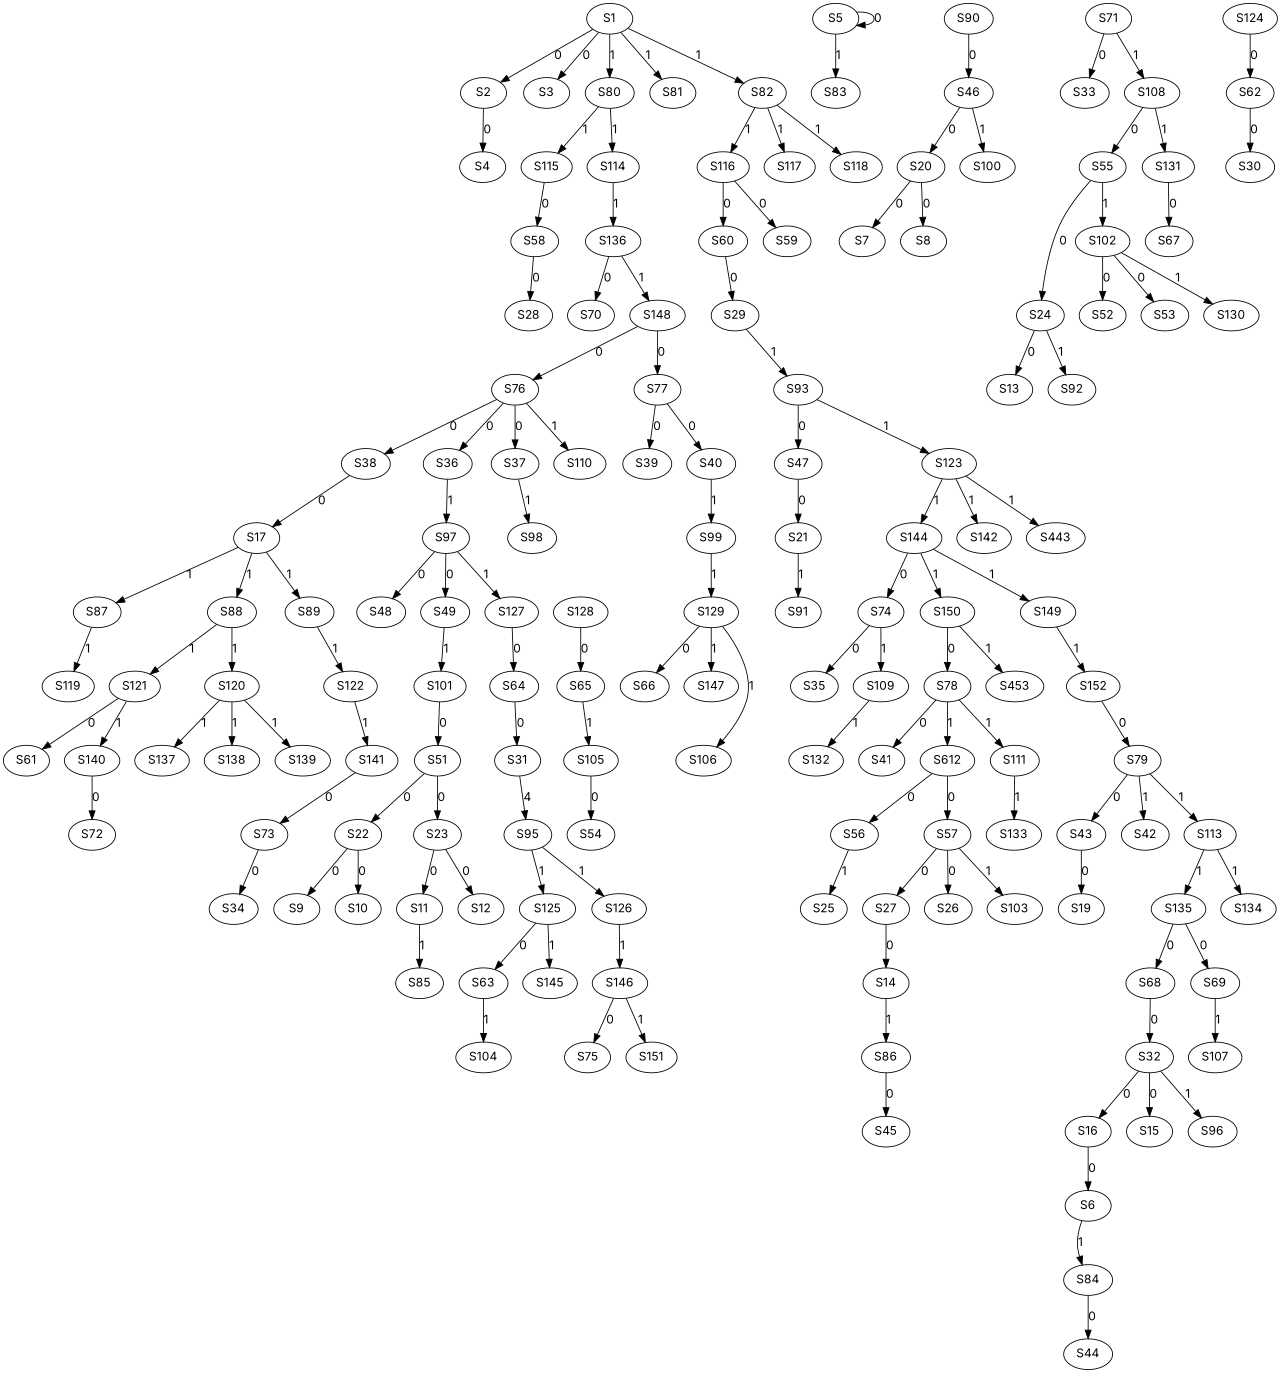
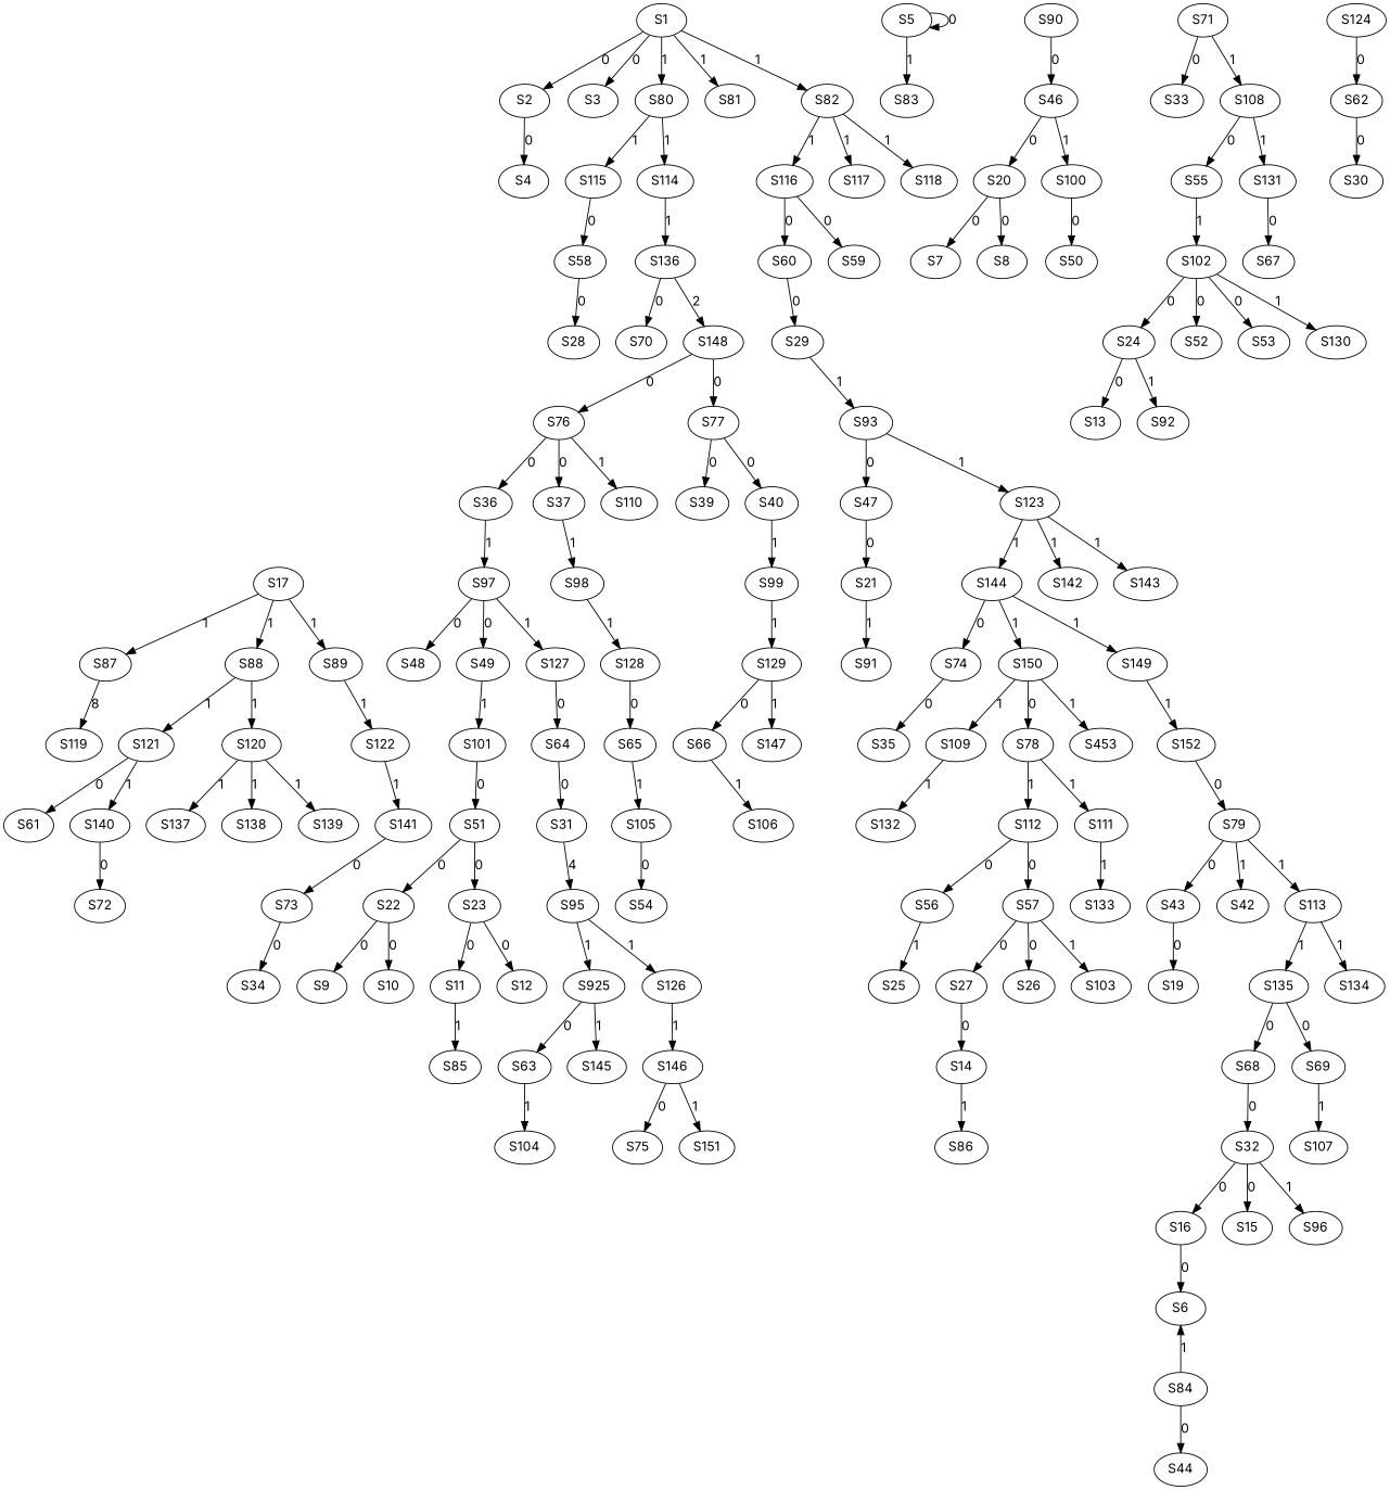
  strict digraph {
    fontname=Inter
    node [fontname=Inter]
    edge [fontname=Inter]
    S1
    S2
    S3
    S80
    S81
    S82
    S4
    S115
    S114
    S116
    S117
    S118
    S5
    S83
    S16
    S6
    S84
    S44
    S20
    S7
    S8
    S22
    S9
    S10
    S23
    S11
    S12
    S85
    S24
    S13
    S92
    S27
    S14
    S86
-   S45
    S32
    S15
    S96
-   S38
    S17
    S87
    S88
    S89
    S119
    S121
    S120
    S122
    S90
    S46
    S43
    S19
    S100
+   S50
    S47
    S21
    S91
    S51
    S55
    S102
    S52
    S53
    S130
    S56
    S25
    S57
    S26
    S103
    S58
    S28
    S60
    S29
    S93
    S123
    S62
    S30
    S64
    S31
    S95
-   S125
+   S125 [label=S925]
    S126
    S68
    S71
    S33
    S108
    S131
    S73
    S34
    S74
    S35
    S109
    S132
    S76
    S36
    S37
    S110
    S97
    S98
    S48
    S49
    S127
    S128
    S77
    S39
    S40
    S99
    S129
    S78
-   S41
-   S112 [label=S612]
+   S112
    S111
    S133
    S79
    S42
    S113
    S135
    S134
    S144
    S142
-   S143 [label=S443]
+   S143
    S101
    S105
    S54
    S67
    S59
    S61
    S140
    S72
    S124
    S63
    S145
    S104
    S65
    S66
    S147
    S106
    S69
    S107
    S136
    S70
    S148
    S141
    S150
    S149
    n144 [label=S453]
    S152
    S146
    S75
    S151
    S137
    S138
    S139
    S1 -> S2 [label=0]
    S1 -> S3 [label=0]
    S1 -> S80 [label=1]
    S1 -> S81 [label=1]
    S1 -> S82 [label=1]
    S2 -> S4 [label=0]
    S80 -> S115 [label=1]
    S80 -> S114 [label=1]
    S82 -> S116 [label=1]
    S82 -> S117 [label=1]
    S82 -> S118 [label=1]
    S115 -> S58 [label=0]
    S114 -> S136 [label=1]
    S116 -> S60 [label=0]
    S116 -> S59 [label=0]
    S5 -> S5 [label=0]
    S5 -> S83 [label=1]
    S16 -> S6 [label=0]
-   S6 -> S84 [label=1]
+   S84 -> S6 [label=1]
    S84 -> S44 [label=0]
    S20 -> S7 [label=0]
    S20 -> S8 [label=0]
    S22 -> S9 [label=0]
    S22 -> S10 [label=0]
    S23 -> S11 [label=0]
    S23 -> S12 [label=0]
    S11 -> S85 [label=1]
    S24 -> S13 [label=0]
    S24 -> S92 [label=1]
    S27 -> S14 [label=0]
    S14 -> S86 [label=1]
-   S86 -> S45 [label=0]
    S32 -> S16 [label=0]
    S32 -> S15 [label=0]
    S32 -> S96 [label=1]
-   S38 -> S17 [label=0]
    S17 -> S87 [label=1]
    S17 -> S88 [label=1]
    S17 -> S89 [label=1]
-   S87 -> S119 [label=1]
+   S87 -> S119 [label=8]
    S88 -> S121 [label=1]
    S88 -> S120 [label=1]
    S89 -> S122 [label=1]
    S121 -> S61 [label=0]
    S121 -> S140 [label=1]
    S120 -> S137 [label=1]
    S120 -> S138 [label=1]
    S120 -> S139 [label=1]
    S122 -> S141 [label=1]
    S90 -> S46 [label=0]
    S46 -> S20 [label=0]
    S46 -> S100 [label=1]
    S43 -> S19 [label=0]
+   S100 -> S50 [label=0]
    S47 -> S21 [label=0]
    S21 -> S91 [label=1]
    S51 -> S22 [label=0]
    S51 -> S23 [label=0]
-   S55 -> S24 [label=0]
+   S102 -> S24 [label=0]
    S55 -> S102 [label=1]
    S102 -> S52 [label=0]
    S102 -> S53 [label=0]
    S102 -> S130 [label=1]
    S56 -> S25 [label=1]
    S57 -> S27 [label=0]
    S57 -> S26 [label=0]
    S57 -> S103 [label=1]
    S58 -> S28 [label=0]
    S60 -> S29 [label=0]
    S29 -> S93 [label=1]
    S93 -> S47 [label=0]
    S93 -> S123 [label=1]
    S123 -> S144 [label=1]
    S123 -> S142 [label=1]
    S123 -> S143 [label=1]
    S62 -> S30 [label=0]
    S64 -> S31 [label=0]
    S31 -> S95 [label=4]
    S95 -> S125 [label=1]
    S95 -> S126 [label=1]
    S125 -> S63 [label=0]
    S125 -> S145 [label=1]
    S126 -> S146 [label=1]
    S68 -> S32 [label=0]
    S71 -> S33 [label=0]
    S71 -> S108 [label=1]
    S108 -> S55 [label=0]
    S108 -> S131 [label=1]
    S131 -> S67 [label=0]
    S73 -> S34 [label=0]
    S74 -> S35 [label=0]
-   S74 -> S109 [label=1]
+   S150 -> S109 [label=1]
    S109 -> S132 [label=1]
-   S76 -> S38 [label=0]
    S76 -> S36 [label=0]
    S76 -> S37 [label=0]
    S76 -> S110 [label=1]
    S36 -> S97 [label=1]
    S37 -> S98 [label=1]
    S97 -> S48 [label=0]
    S97 -> S49 [label=0]
    S97 -> S127 [label=1]
+   S98 -> S128 [label=1]
    S49 -> S101 [label=1]
    S127 -> S64 [label=0]
    S128 -> S65 [label=0]
    S77 -> S39 [label=0]
    S77 -> S40 [label=0]
    S40 -> S99 [label=1]
    S99 -> S129 [label=1]
    S129 -> S66 [label=0]
    S129 -> S147 [label=1]
-   S78 -> S41 [label=0]
    S78 -> S112 [label=1]
    S78 -> S111 [label=1]
    S112 -> S56 [label=0]
    S112 -> S57 [label=0]
    S111 -> S133 [label=1]
    S79 -> S43 [label=0]
    S79 -> S42 [label=1]
    S79 -> S113 [label=1]
    S113 -> S135 [label=1]
    S113 -> S134 [label=1]
    S135 -> S68 [label=0]
    S135 -> S69 [label=0]
    S144 -> S74 [label=0]
    S144 -> S150 [label=1]
    S144 -> S149 [label=1]
    S101 -> S51 [label=0]
    S105 -> S54 [label=0]
    S140 -> S72 [label=0]
    S124 -> S62 [label=0]
    S63 -> S104 [label=1]
    S65 -> S105 [label=1]
-   S129 -> S106 [label=1]
+   S66 -> S106 [label=1]
    S69 -> S107 [label=1]
    S136 -> S70 [label=0]
-   S136 -> S148 [label=1]
+   S136 -> S148 [label=2]
    S148 -> S76 [label=0]
    S148 -> S77 [label=0]
    S141 -> S73 [label=0]
    S150 -> S78 [label=0]
    S150 -> n144 [label=1]
    S149 -> S152 [label=1]
    S152 -> S79 [label=0]
    S146 -> S75 [label=0]
    S146 -> S151 [label=1]
  }
